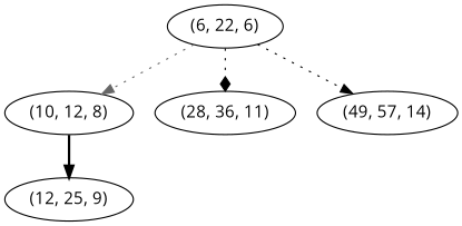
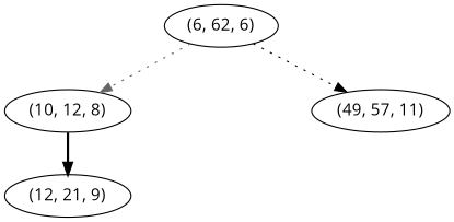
  digraph {
    fontname="Open Sans"
    node [fontname="Open Sans"]
    edge [arrowhead=normal color=black fontname="Open Sans" style=dotted]
    n1 [label="(10, 12, 8)"]
-   "(6, 62, 6)" [label="(6, 22, 6)"]
-   "(28, 36, 11)"
-   "(49, 57, 11)" [label="(49, 57, 14)"]
-   "(12, 21, 9)" [label="(12, 25, 9)"]
+   "(6, 62, 6)"
+   "(49, 57, 11)"
+   "(12, 21, 9)"
    n1 -> "(12, 21, 9)" [style=bold]
    "(6, 62, 6)" -> n1 [color=gray40]
-   "(6, 62, 6)" -> "(28, 36, 11)" [arrowhead=diamond]
    "(6, 62, 6)" -> "(49, 57, 11)"
  }
